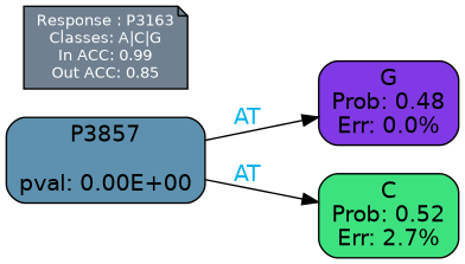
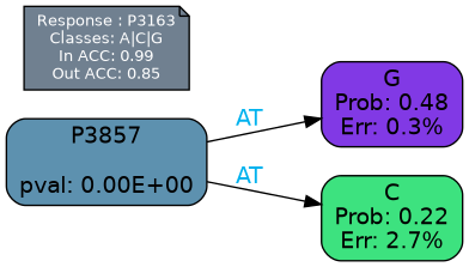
  digraph {
    rankdir=LR
    ranksep=equally
    splines=polylines
    node [color=black fontname=helvetica shape=box style="filled, rounded"]
    edge [fontcolor=deepskyblue2 fontname=helvetica]
-   n1 [fillcolor="#8139e5" label="G\nProb: 0.48\nErr: 0.0%"]
-   n2 [fillcolor="#3de27f" label="C\nProb: 0.52\nErr: 2.7%"]
+   n1 [fillcolor="#8139e5" label="G\nProb: 0.48\nErr: 0.3%"]
+   n2 [fillcolor="#3de27f" label="C\nProb: 0.22\nErr: 2.7%"]
    n3 [align=left fillcolor=slategray fontcolor=white fontsize=10 label="Response : P3163\nClasses: A|C|G\nIn ACC: 0.99\nOut ACC: 0.85\n" shape=note style=filled]
    n4 [fillcolor="#5d91af" label="P3857\n\npval: 0.00E+00"]
    subgraph sub_1 {
      rank=same
      n1
      n2
    }
    subgraph sub_2 {
      rank=same
      n3
      n4
    }
    n4 -> n1 [label=AT]
    n4 -> n2 [label=AT]
  }
